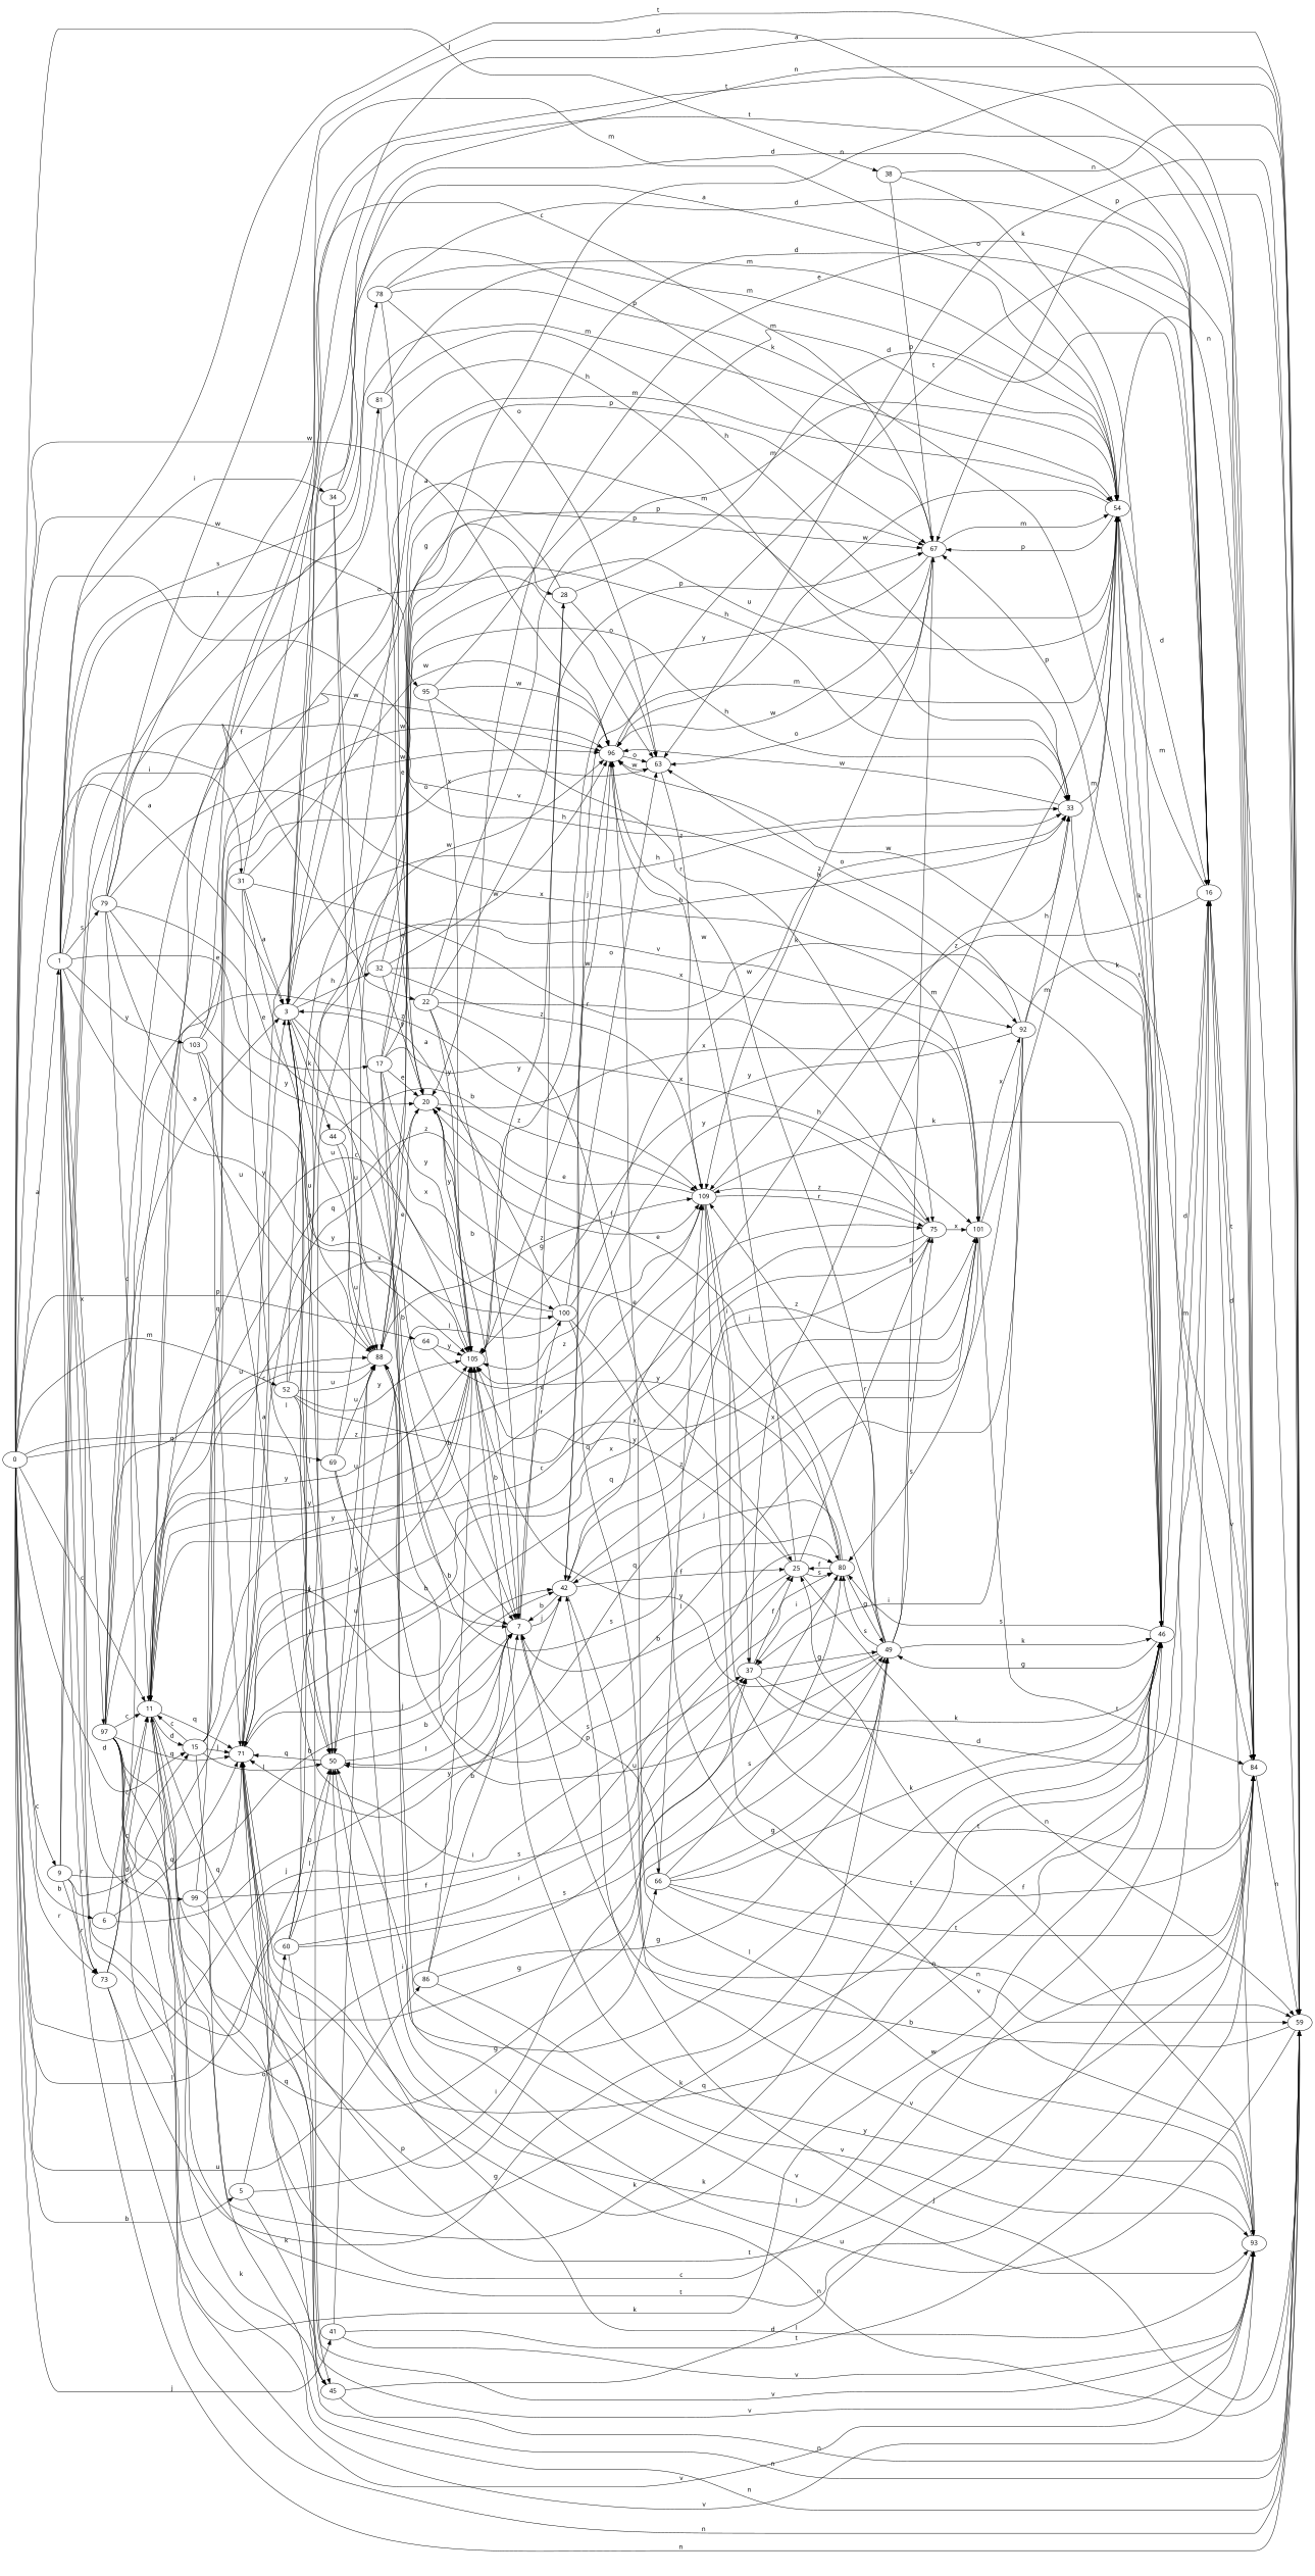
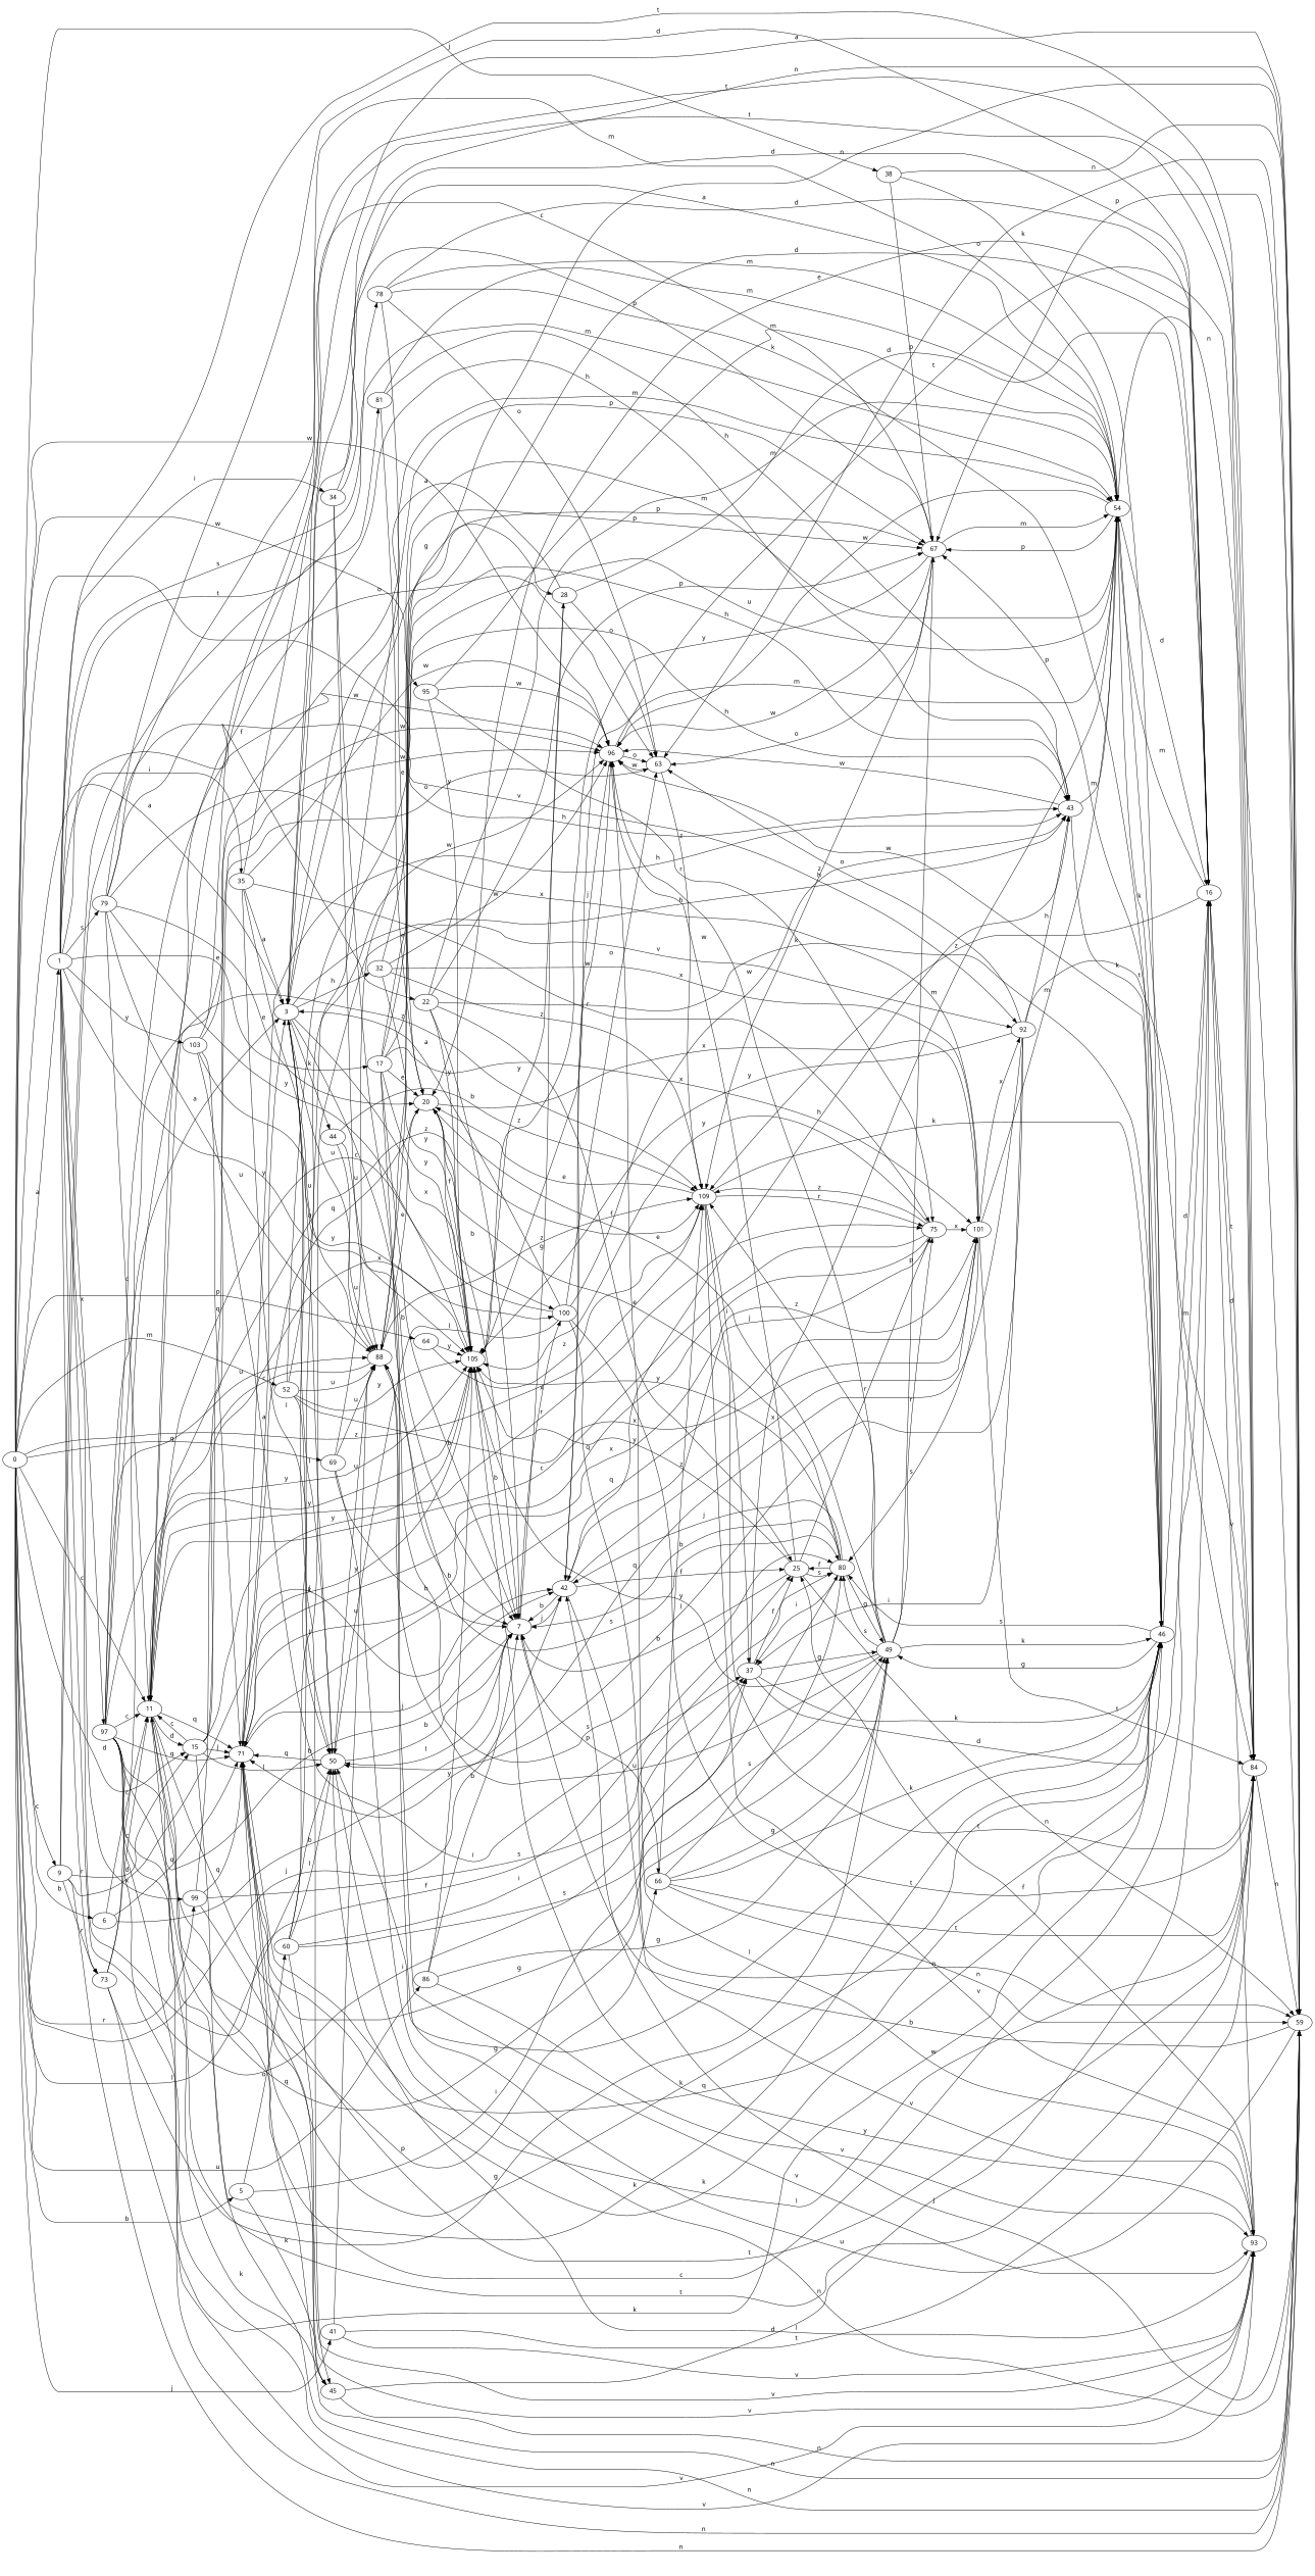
  strict digraph {
    fontname="Noto Sans"
    rankdir=LR
    node [fontname="Noto Sans"]
    edge [fontname="Noto Sans"]
    0
    1
    3
    5
    6
    9
    11
    15
    38
    41
    42
    50
    52
    64
    69
    73
    86
    92
    95
    96
    109
    17
    22
    25
    34
-   35 [label=31]
+   35
    37
    78
    79
    81
    84
    97
    99
    103
    105
    7
    28
    32
    44
    45
    59
    88
    100
    60
    71
-   33
+   33 [label=43]
    54
    66
    n49 [label=49]
    75
    93
    46
    67
    101
    63
    20
    16
    80
    0 -> 1 [label=a]
    0 -> 3 [label=a]
    0 -> 5 [label=b]
    0 -> 6 [label=b]
    0 -> 9 [label=c]
    0 -> 11 [label=c]
    0 -> 15 [label=d]
    0 -> 38 [label=j]
    0 -> 41 [label=j]
    0 -> 42 [label=j]
    0 -> 50 [label=l]
    0 -> 52 [label=m]
    0 -> 64 [label=p]
    0 -> 69 [label=q]
-   0 -> 73 [label=r]
+   0 -> 99 [label=r]
    0 -> 86 [label=u]
    0 -> 92 [label=v]
    0 -> 95 [label=w]
    0 -> 96 [label=w]
    0 -> 109 [label=z]
    1 -> 73 [label=r]
    1 -> 17 [label=e]
    1 -> 22 [label=f]
    1 -> 25 [label=f]
    1 -> 34 [label=i]
    1 -> 35 [label=i]
    1 -> 37 [label=i]
    1 -> 78 [label=s]
    1 -> 79 [label=s]
    1 -> 81 [label=t]
    1 -> 84 [label=t]
    1 -> 97 [label=x]
    1 -> 99 [label=x]
    1 -> 103 [label=y]
    1 -> 105 [label=y]
    3 -> 50 [label=l]
    3 -> 92 [label=v]
    3 -> 7 [label=b]
    3 -> 28 [label=g]
    3 -> 32 [label=h]
    3 -> 44 [label=k]
    3 -> 45 [label=k]
    3 -> 59 [label=n]
    3 -> 88 [label=u]
    3 -> 100 [label=x]
    5 -> 37 [label=i]
    5 -> 45 [label=k]
    5 -> 60 [label=o]
    6 -> 11 [label=c]
    6 -> 7 [label=b]
    6 -> 71 [label=q]
    9 -> 15 [label=d]
    9 -> 42 [label=j]
    9 -> 73 [label=r]
    9 -> 59 [label=n]
    9 -> 33 [label=h]
    9 -> 54 [label=m]
    11 -> 15 [label=d]
    11 -> 109 [label=z]
    11 -> 105 [label=y]
    11 -> 45 [label=k]
    11 -> 71 [label=q]
    11 -> 54 [label=m]
    11 -> 66 [label=p]
    11 -> n49 [label=g]
    11 -> 75 [label=r]
    11 -> 93 [label=v]
    15 -> 11 [label=c]
    15 -> 50 [label=l]
    15 -> 96 [label=w]
    15 -> 105 [label=y]
    15 -> 59 [label=n]
    15 -> 100 [label=x]
    15 -> 71 [label=j]
    38 -> 59 [label=n]
    38 -> 46 [label=k]
    38 -> 67 [label=p]
    41 -> 84 [label=t]
    41 -> 88 [label=u]
    41 -> 93 [label=v]
    42 -> 96 [label=w]
    42 -> 25 [label=f]
    42 -> 7 [label=b]
    42 -> 33 [label=h]
    42 -> 93 [label=v]
    42 -> 101 [label=x]
    50 -> 3 [label=a]
    50 -> 7 [label=b]
    50 -> 88 [label=u]
    50 -> 71 [label=q]
    52 -> 50 [label=l]
    52 -> 96 [label=w]
    52 -> 105 [label=y]
    52 -> 88 [label=u]
    52 -> 54 [label=m]
    52 -> 101 [label=x]
    64 -> 109 [label=z]
    64 -> 105 [label=y]
    69 -> 7 [label=b]
    69 -> 59 [label=n]
    69 -> 88 [label=u]
    69 -> 67 [label=p]
    73 -> 11 [label=c]
    73 -> 96 [label=w]
    73 -> n49 [label=g]
    73 -> 46 [label=k]
    86 -> 105 [label=y]
    86 -> 7 [label=b]
    86 -> n49 [label=g]
    86 -> 93 [label=v]
    92 -> 50 [label=l]
    92 -> 37 [label=i]
    92 -> 84 [label=t]
    92 -> 105 [label=y]
    92 -> 71 [label=q]
    92 -> 33 [label=h]
    92 -> 63 [label=o]
    95 -> 96 [label=w]
-   95 -> 105 [label=x]
+   95 -> 105 [label=y]
    95 -> 54 [label=m]
    95 -> 75 [label=r]
    96 -> 42 [label=j]
    96 -> 84 [label=t]
    96 -> 63 [label=o]
    109 -> 37 [label=i]
    109 -> 84 [label=t]
    109 -> 75 [label=r]
    109 -> 93 [label=v]
    109 -> 46 [label=k]
    109 -> 20 [label=e]
    17 -> 105 [label=y]
    17 -> 7 [label=b]
    17 -> 59 [label=n]
    17 -> 33 [label=h]
    17 -> 101 [label=x]
    17 -> 20 [label=e]
    17 -> 16 [label=d]
    17 -> 80 [label=s]
    22 -> 25 [label=f]
    22 -> 105 [label=y]
    22 -> 7 [label=b]
    22 -> 54 [label=m]
    22 -> 46 [label=k]
    22 -> 67 [label=p]
    25 -> 96 [label=w]
    25 -> 105 [label=y]
    25 -> 7 [label=b]
    25 -> 59 [label=n]
    25 -> 75 [label=r]
    25 -> 80 [label=s]
    34 -> 88 [label=u]
    34 -> 93 [label=v]
    34 -> 67 [label=p]
    34 -> 16 [label=d]
    35 -> 3 [label=a]
    35 -> 50 [label=l]
    35 -> 96 [label=w]
    35 -> 84 [label=t]
    35 -> 88 [label=u]
    35 -> 75 [label=r]
    37 -> 25 [label=f]
    37 -> 54 [label=m]
    37 -> n49 [label=g]
    37 -> 46 [label=k]
    37 -> 16 [label=d]
    78 -> 54 [label=m]
    78 -> 46 [label=k]
    78 -> 63 [label=o]
    78 -> 20 [label=e]
    78 -> 16 [label=d]
    79 -> 11 [label=c]
    79 -> 105 [label=y]
    79 -> 88 [label=u]
    79 -> 54 [label=m]
    79 -> 101 [label=x]
    79 -> 63 [label=o]
    79 -> 20 [label=e]
    79 -> 16 [label=d]
    81 -> 33 [label=h]
    81 -> 54 [label=m]
    81 -> 20 [label=e]
    84 -> 50 [label=l]
    84 -> 59 [label=n]
    84 -> 54 [label=m]
    84 -> 16 [label=d]
    97 -> 3 [label=a]
    97 -> 11 [label=c]
    97 -> 109 [label=z]
    97 -> 84 [label=t]
    97 -> 105 [label=y]
    97 -> 7 [label=b]
    97 -> 59 [label=n]
    97 -> 88 [label=u]
    97 -> 71 [label=q]
    97 -> 33 [label=h]
    97 -> n49 [label=g]
    97 -> 93 [label=v]
    97 -> 46 [label=k]
    99 -> 71 [label=q]
    99 -> 46 [label=k]
    99 -> 63 [label=o]
    99 -> 80 [label=s]
    103 -> 96 [label=w]
    103 -> 37 [label=i]
    103 -> 84 [label=t]
    103 -> 105 [label=y]
    103 -> 71 [label=q]
    105 -> 7 [label=b]
    105 -> 54 [label=m]
    7 -> 42 [label=j]
    7 -> 50 [label=l]
    7 -> 28 [label=g]
    7 -> 100 [label=x]
    7 -> 66 [label=p]
    28 -> 3 [label=a]
    28 -> 105 [label=y]
    28 -> 63 [label=o]
    28 -> 16 [label=d]
    32 -> 96 [label=w]
    32 -> 109 [label=z]
-   32 -> 20 [label=y]
+   32 -> 105 [label=y]
    32 -> 67 [label=p]
    32 -> 101 [label=x]
    44 -> 109 [label=z]
    44 -> 88 [label=u]
    44 -> 80 [label=s]
    45 -> 59 [label=n]
    45 -> 71 [label=q]
    45 -> 16 [label=d]
    59 -> 3 [label=a]
    59 -> 42 [label=j]
    59 -> 7 [label=b]
    59 -> 88 [label=u]
    59 -> 67 [label=p]
    59 -> 63 [label=o]
    88 -> 11 [label=c]
    88 -> 109 [label=z]
    88 -> 7 [label=b]
    88 -> 33 [label=h]
    88 -> 20 [label=e]
    100 -> 3 [label=a]
    100 -> 11 [label=c]
    100 -> 50 [label=l]
    100 -> 84 [label=t]
    100 -> 59 [label=n]
    100 -> 33 [label=h]
    100 -> 63 [label=o]
    60 -> 50 [label=l]
    60 -> 37 [label=i]
    60 -> 33 [label=h]
    60 -> 93 [label=v]
    60 -> 67 [label=p]
    60 -> 80 [label=s]
    71 -> 3 [label=a]
    71 -> 42 [label=j]
    71 -> 84 [label=t]
    71 -> 105 [label=y]
    71 -> 59 [label=n]
    71 -> 33 [label=h]
    71 -> 93 [label=v]
    71 -> 46 [label=k]
    71 -> 101 [label=x]
    33 -> 96 [label=w]
    33 -> 54 [label=m]
    33 -> 46 [label=k]
    54 -> 3 [label=a]
    54 -> 96 [label=w]
    54 -> 59 [label=n]
    54 -> 88 [label=u]
    54 -> 46 [label=k]
    54 -> 67 [label=p]
    54 -> 16 [label=d]
    66 -> 109 [label=z]
    66 -> 84 [label=t]
    66 -> 59 [label=n]
    66 -> n49 [label=g]
    66 -> 46 [label=k]
    66 -> 80 [label=s]
    n49 -> 96 [label=w]
    n49 -> 109 [label=z]
    n49 -> 105 [label=y]
    n49 -> 88 [label=u]
    n49 -> 75 [label=r]
    n49 -> 46 [label=k]
    n49 -> 67 [label=p]
    n49 -> 20 [label=e]
    n49 -> 80 [label=s]
    75 -> 11 [label=c]
    75 -> 42 [label=j]
    75 -> 109 [label=z]
    75 -> 105 [label=y]
    75 -> 71 [label=q]
    75 -> 101 [label=x]
    93 -> 50 [label=l]
    93 -> 96 [label=w]
    93 -> 25 [label=f]
    93 -> 105 [label=y]
    46 -> 50 [label=l]
    46 -> 96 [label=w]
    46 -> 71 [label=q]
    46 -> n49 [label=g]
    46 -> 67 [label=p]
    46 -> 16 [label=d]
    46 -> 80 [label=s]
    67 -> 11 [label=c]
    67 -> 96 [label=w]
    67 -> 109 [label=z]
    67 -> 105 [label=y]
    67 -> 54 [label=m]
    67 -> 63 [label=o]
    101 -> 92 [label=x]
    101 -> 84 [label=t]
    101 -> 71 [label=q]
    101 -> 54 [label=m]
    101 -> 80 [label=s]
    63 -> 96 [label=w]
    63 -> 109 [label=z]
-   20 -> 105 [label=y]
+   20 -> 105 [label=f]
    20 -> 7 [label=b]
    20 -> 71 [label=q]
    20 -> 101 [label=x]
    16 -> 11 [label=c]
    16 -> 109 [label=z]
    16 -> 84 [label=t]
    16 -> 54 [label=m]
    16 -> 93 [label=v]
    16 -> 20 [label=e]
    80 -> 42 [label=j]
    80 -> 25 [label=f]
    80 -> 37 [label=i]
    80 -> 105 [label=y]
+   80 -> 7 [label=b]
    80 -> n49 [label=g]
    80 -> 20 [label=e]
  }
